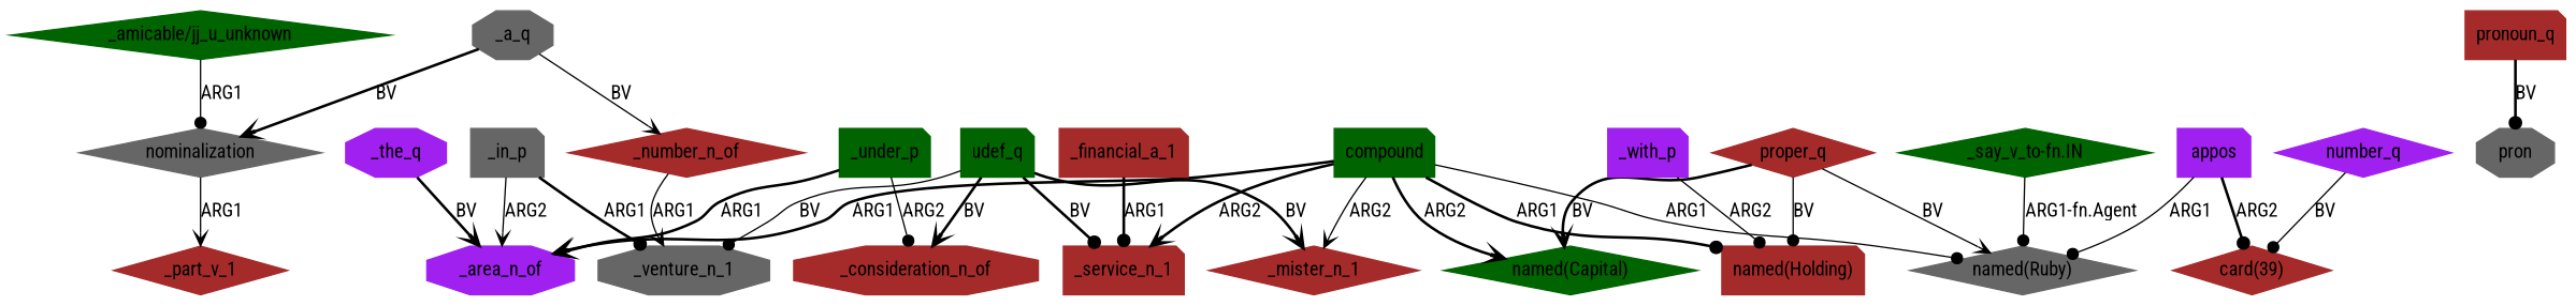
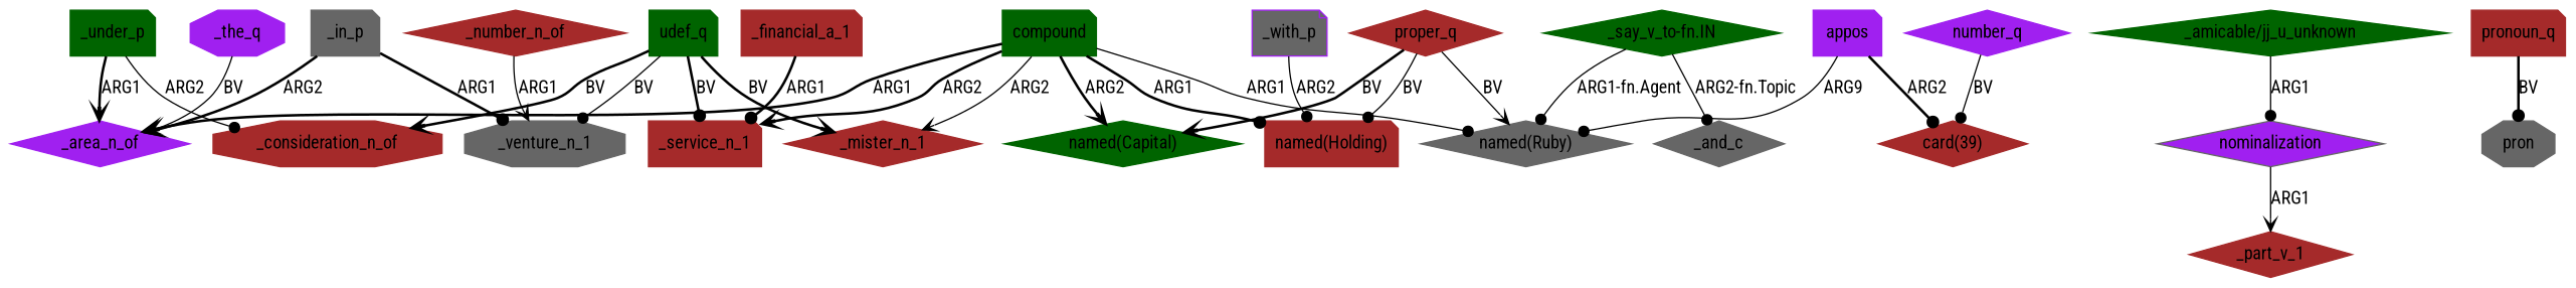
  digraph {
    fontname="Roboto Condensed"
    node [color=brown fontname="Roboto Condensed" shape=diamond style=filled]
    edge [arrowhead=dot fontname="Roboto Condensed" style=solid]
    udef_q [color=darkgreen shape=note]
    _consideration_n_of [shape=octagon]
    _service_n_1 [shape=note]
    _mister_n_1
    _venture_n_1 [color=gray40 shape=octagon]
    compound [color=darkgreen shape=note]
    "named(Holding)" [shape=note]
    "named(Ruby)" [color=gray40]
    "named(Capital)" [color=darkgreen]
-   _area_n_of [color=purple shape=octagon]
+   _area_n_of [color=purple]
    "_say_v_to-fn.IN" [color=darkgreen]
+   _and_c [color=gray40]
    proper_q
-   _a_q [color=gray40 shape=octagon]
    _number_n_of
-   nominalization [color=gray40]
+   nominalization [color=gray40 fillcolor=purple]
    _part_v_1
-   _with_p [color=purple shape=note]
+   _with_p [color=purple shape=note fillcolor=gray40]
    _under_p [color=darkgreen shape=note]
    _in_p [color=gray40 shape=note]
    appos [color=purple shape=note]
    "card(39)"
    _financial_a_1 [shape=note]
    pron [color=gray40 shape=octagon]
    pronoun_q [shape=note]
    number_q [color=purple]
    _the_q [color=purple shape=octagon]
    "_amicable/jj_u_unknown" [color=darkgreen]
    udef_q -> _consideration_n_of [arrowhead=vee label=BV style=bold]
    udef_q -> _service_n_1 [label=BV style=bold]
    udef_q -> _mister_n_1 [arrowhead=vee label=BV style=bold]
    udef_q -> _venture_n_1 [label=BV]
    compound -> _service_n_1 [arrowhead=vee label=ARG2 style=bold]
    compound -> _mister_n_1 [arrowhead=vee label=ARG2]
    compound -> "named(Holding)" [label=ARG1 style=bold]
    compound -> "named(Ruby)" [label=ARG1]
    compound -> "named(Capital)" [arrowhead=vee label=ARG2 style=bold]
    compound -> _area_n_of [arrowhead=vee label=ARG1 style=bold]
    "_say_v_to-fn.IN" -> "named(Ruby)" [label="ARG1-fn.Agent"]
+   "_say_v_to-fn.IN" -> _and_c [label="ARG2-fn.Topic"]
    proper_q -> "named(Holding)" [label=BV]
    proper_q -> "named(Ruby)" [arrowhead=vee label=BV]
    proper_q -> "named(Capital)" [arrowhead=vee label=BV style=bold]
-   _a_q -> _number_n_of [arrowhead=vee label=BV]
-   _a_q -> nominalization [arrowhead=vee label=BV style=bold]
    _number_n_of -> _venture_n_1 [arrowhead=vee label=ARG1]
    nominalization -> _part_v_1 [arrowhead=vee label=ARG1]
    _with_p -> "named(Holding)" [label=ARG2]
    _under_p -> _consideration_n_of [label=ARG2]
    _under_p -> _area_n_of [arrowhead=vee label=ARG1 style=bold]
    _in_p -> _venture_n_1 [label=ARG1 style=bold]
-   _in_p -> _area_n_of [arrowhead=vee label=ARG2]
-   appos -> "named(Ruby)" [label=ARG1]
+   _in_p -> _area_n_of [arrowhead=vee label=ARG2 style=bold]
+   appos -> "named(Ruby)" [label=ARG9]
    appos -> "card(39)" [label=ARG2 style=bold]
    _financial_a_1 -> _service_n_1 [label=ARG1 style=bold]
    pronoun_q -> pron [label=BV style=bold]
    number_q -> "card(39)" [label=BV]
-   _the_q -> _area_n_of [arrowhead=vee label=BV style=bold]
+   _the_q -> _area_n_of [arrowhead=vee label=BV]
    "_amicable/jj_u_unknown" -> nominalization [label=ARG1]
  }
